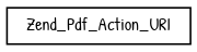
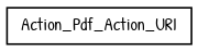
  digraph {
    rankdir=LR
    fontname="Patrick Hand"
-   n1 [color=black fillcolor=white fontname="Patrick Hand" fontsize=10 height=0.2 label=Zend_Pdf_Action_URI shape=record style=filled width=0.4]
+   n1 [color=black fillcolor=white fontname="Patrick Hand" fontsize=10 height=0.2 label=Action_Pdf_Action_URI shape=record style=filled width=0.4]
  }
